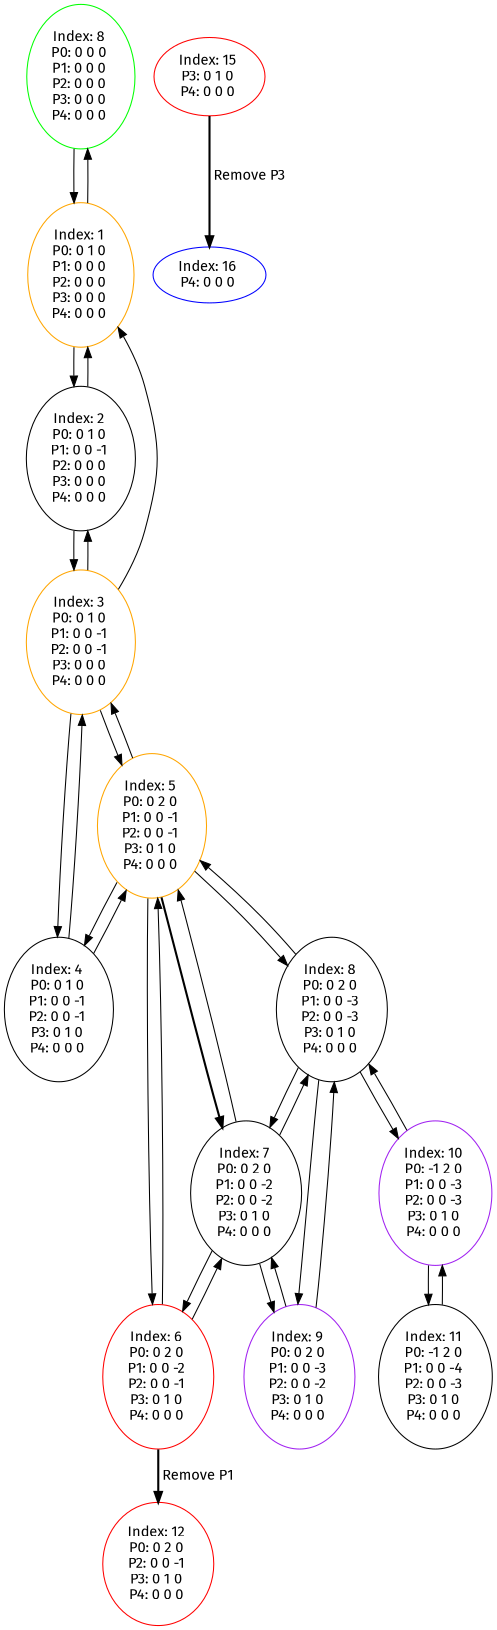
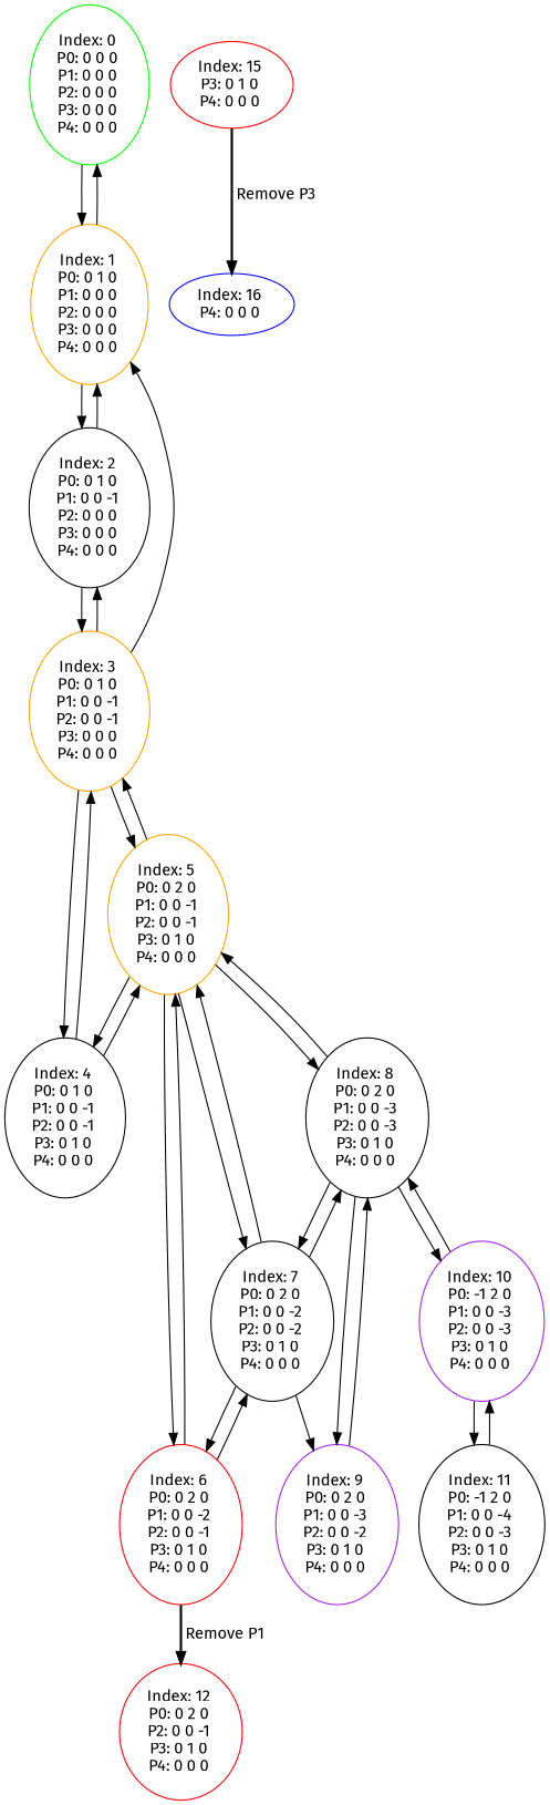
  digraph {
    color=black
    fontname="Fira Sans"
    node [fontname="Fira Sans"]
    edge [fontname="Fira Sans"]
-   n1 [color=green label="Index: 8 \nP0: 0 0 0 \nP1: 0 0 0 \nP2: 0 0 0 \nP3: 0 0 0 \nP4: 0 0 0 \n"]
+   n1 [color=green label="Index: 0 \nP0: 0 0 0 \nP1: 0 0 0 \nP2: 0 0 0 \nP3: 0 0 0 \nP4: 0 0 0 \n"]
    n2 [color=orange label="Index: 1 \nP0: 0 1 0 \nP1: 0 0 0 \nP2: 0 0 0 \nP3: 0 0 0 \nP4: 0 0 0 \n"]
    n3 [label="Index: 2 \nP0: 0 1 0 \nP1: 0 0 -1 \nP2: 0 0 0 \nP3: 0 0 0 \nP4: 0 0 0 \n"]
    n4 [color=orange label="Index: 3 \nP0: 0 1 0 \nP1: 0 0 -1 \nP2: 0 0 -1 \nP3: 0 0 0 \nP4: 0 0 0 \n"]
    n5 [label="Index: 4 \nP0: 0 1 0 \nP1: 0 0 -1 \nP2: 0 0 -1 \nP3: 0 1 0 \nP4: 0 0 0 \n"]
    n6 [color=orange label="Index: 5 \nP0: 0 2 0 \nP1: 0 0 -1 \nP2: 0 0 -1 \nP3: 0 1 0 \nP4: 0 0 0 \n"]
    n7 [color=red label="Index: 6 \nP0: 0 2 0 \nP1: 0 0 -2 \nP2: 0 0 -1 \nP3: 0 1 0 \nP4: 0 0 0 \n"]
    n8 [label="Index: 7 \nP0: 0 2 0 \nP1: 0 0 -2 \nP2: 0 0 -2 \nP3: 0 1 0 \nP4: 0 0 0 \n"]
    n9 [label="Index: 8 \nP0: 0 2 0 \nP1: 0 0 -3 \nP2: 0 0 -3 \nP3: 0 1 0 \nP4: 0 0 0 \n"]
    n10 [color=red label="Index: 12 \nP0: 0 2 0 \nP2: 0 0 -1 \nP3: 0 1 0 \nP4: 0 0 0 \n"]
    n11 [color=purple label="Index: 9 \nP0: 0 2 0 \nP1: 0 0 -3 \nP2: 0 0 -2 \nP3: 0 1 0 \nP4: 0 0 0 \n"]
    n12 [color=purple label="Index: 10 \nP0: -1 2 0 \nP1: 0 0 -3 \nP2: 0 0 -3 \nP3: 0 1 0 \nP4: 0 0 0 \n"]
    n13 [label="Index: 11 \nP0: -1 2 0 \nP1: 0 0 -4 \nP2: 0 0 -3 \nP3: 0 1 0 \nP4: 0 0 0 \n"]
    n14 [color=red label="Index: 15 \nP3: 0 1 0 \nP4: 0 0 0 \n"]
    n15 [color=blue label="Index: 16 \nP4: 0 0 0 \n"]
    n1 -> n2
    n2 -> n1
    n2 -> n3
    n3 -> n2
    n3 -> n4
    n4 -> n2
    n4 -> n3
    n4 -> n5
    n4 -> n6
    n5 -> n4
    n5 -> n6
    n6 -> n4
    n6 -> n5
    n6 -> n7
-   n6 -> n8 [style=bold]
+   n6 -> n8
    n6 -> n9
    n7 -> n6
    n7 -> n8
    n7 -> n10 [label=" Remove P1 " style=bold]
    n8 -> n6
    n8 -> n7
    n8 -> n9
    n8 -> n11
    n9 -> n6
    n9 -> n8
    n9 -> n11
    n9 -> n12
-   n11 -> n8
    n11 -> n9
    n12 -> n9
    n12 -> n13
    n13 -> n12
    n14 -> n15 [label=" Remove P3 " style=bold]
  }
